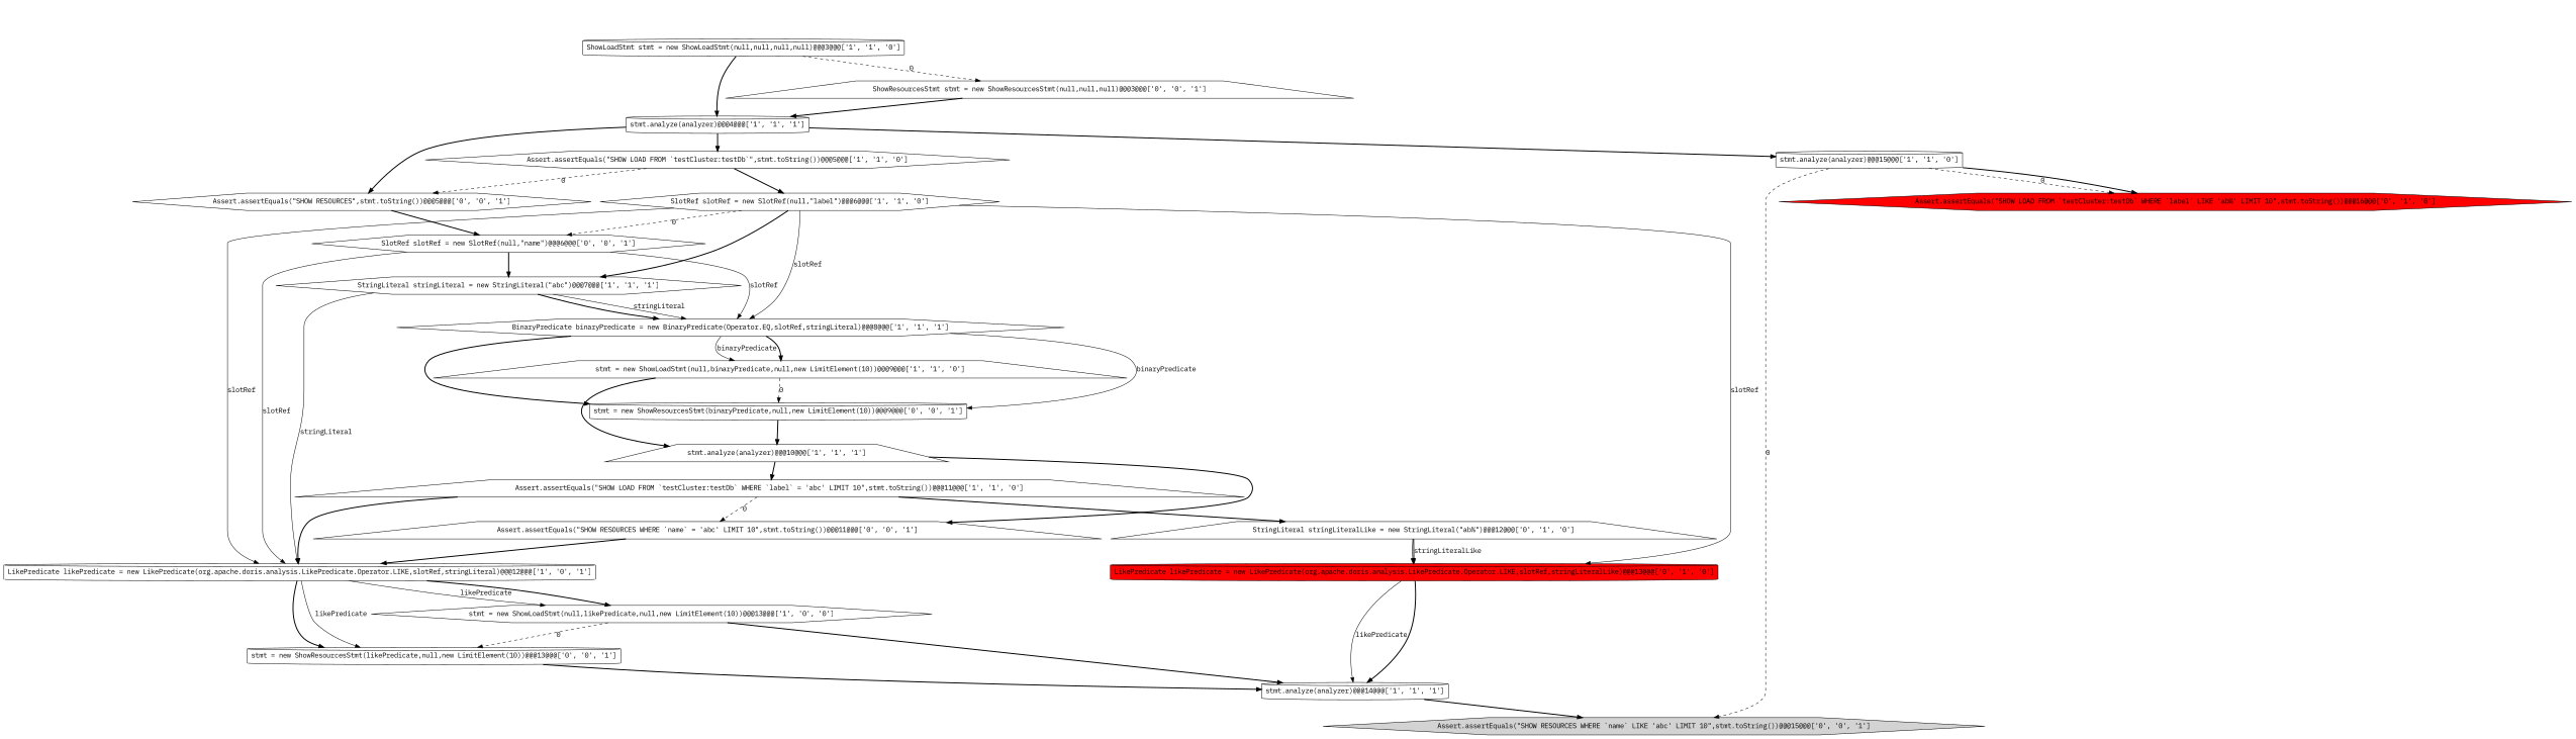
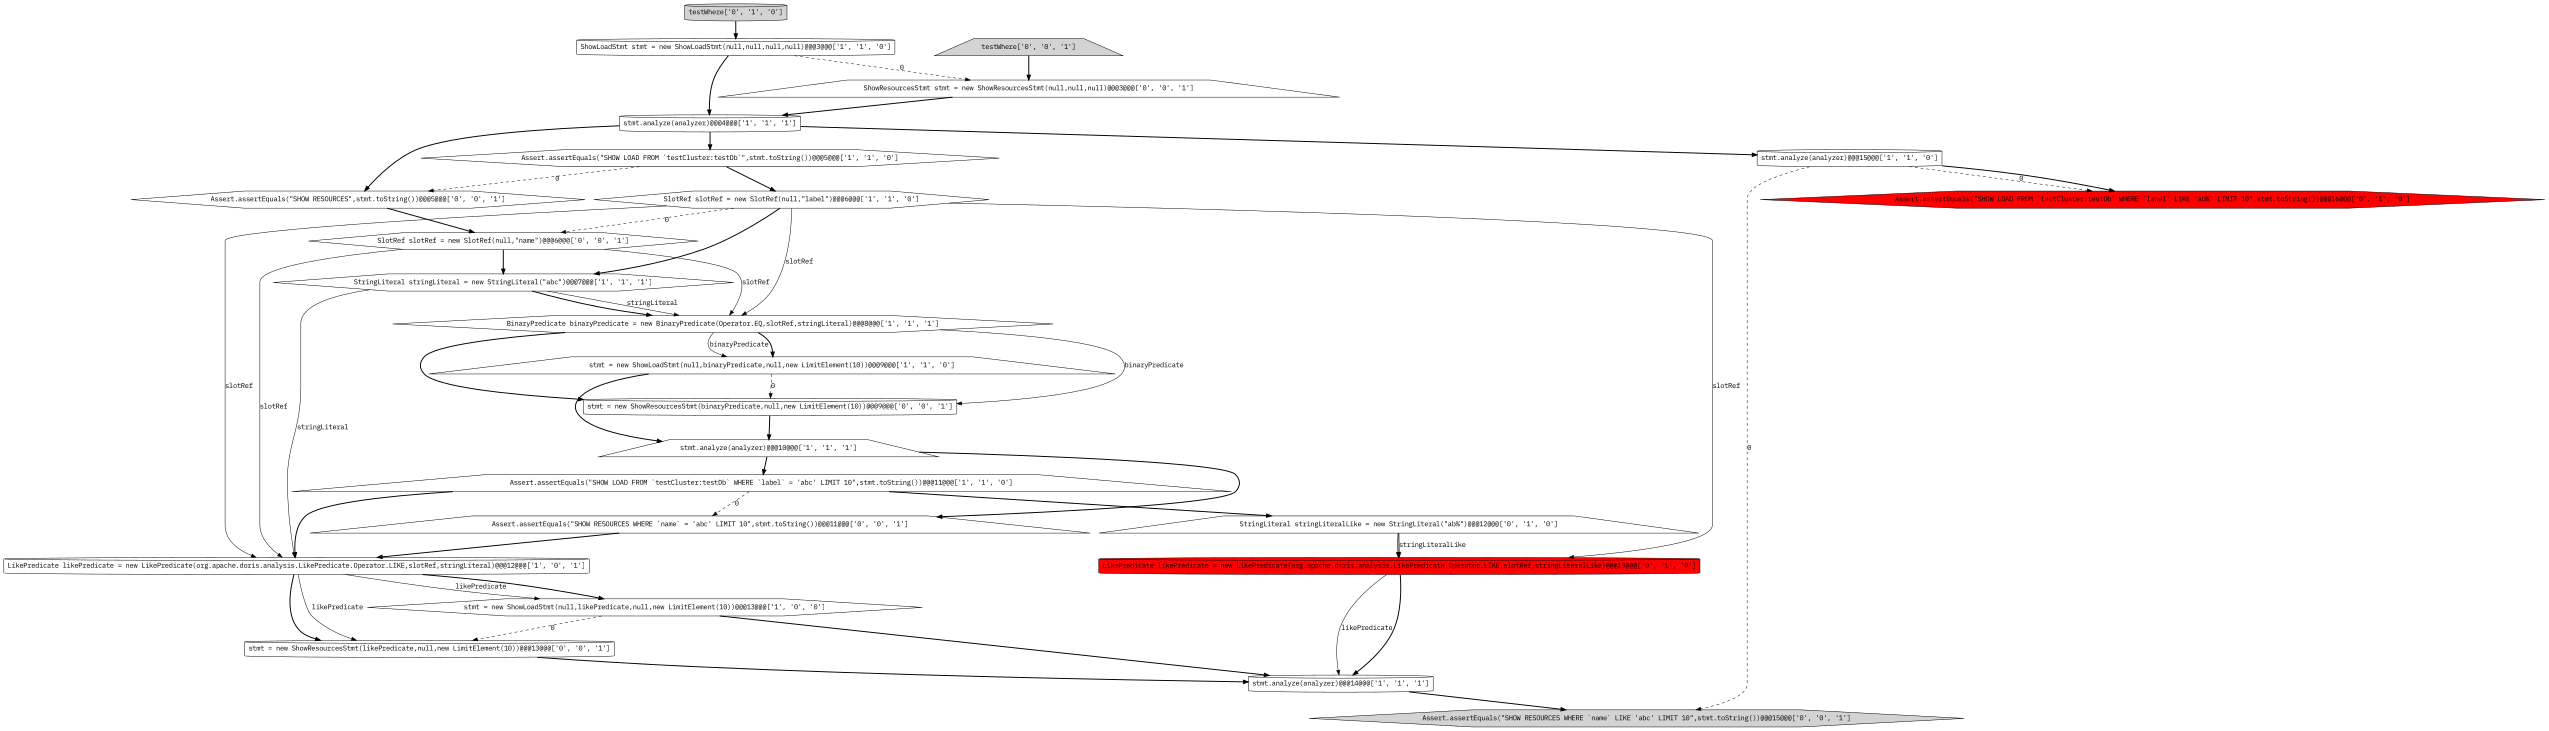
  digraph {
    fontname="IBM Plex Mono"
    node [fillcolor=white fontname="IBM Plex Mono" shape=cylinder style=filled]
    edge [fontname="IBM Plex Mono" style=bold]
    n1 [label="stmt = new ShowResourcesStmt(likePredicate,null,new LimitElement(10))@@@13@@@['0', '0', '1']"]
    n2 [label="stmt.analyze(analyzer)@@@14@@@['1', '1', '1']"]
    n3 [fillcolor=lightgray label="Assert.assertEquals(\"SHOW RESOURCES WHERE `name` LIKE 'abc' LIMIT 10\",stmt.toString())@@@15@@@['0', '0', '1']" shape=hexagon]
+   n4 [fillcolor=lightgray label="testWhere['0', '1', '0']"]
    n5 [label="ShowLoadStmt stmt = new ShowLoadStmt(null,null,null,null)@@@3@@@['1', '1', '0']"]
    n6 [label="stmt.analyze(analyzer)@@@4@@@['1', '1', '1']"]
    n7 [label="ShowResourcesStmt stmt = new ShowResourcesStmt(null,null,null)@@@3@@@['0', '0', '1']" shape=trapezium]
    n8 [label="Assert.assertEquals(\"SHOW RESOURCES\",stmt.toString())@@@5@@@['0', '0', '1']" shape=hexagon]
    n9 [label="Assert.assertEquals(\"SHOW LOAD FROM `testCluster:testDb`\",stmt.toString())@@@5@@@['1', '1', '0']" shape=hexagon]
    n10 [label="stmt.analyze(analyzer)@@@15@@@['1', '1', '0']"]
    n11 [label="SlotRef slotRef = new SlotRef(null,\"name\")@@@6@@@['0', '0', '1']" shape=hexagon]
    n12 [label="SlotRef slotRef = new SlotRef(null,\"label\")@@@6@@@['1', '1', '0']" shape=hexagon]
    n13 [label="stmt.analyze(analyzer)@@@10@@@['1', '1', '1']" shape=trapezium]
    n14 [label="Assert.assertEquals(\"SHOW RESOURCES WHERE `name` = 'abc' LIMIT 10\",stmt.toString())@@@11@@@['0', '0', '1']" shape=trapezium]
    n15 [label="Assert.assertEquals(\"SHOW LOAD FROM `testCluster:testDb` WHERE `label` = 'abc' LIMIT 10\",stmt.toString())@@@11@@@['1', '1', '0']" shape=trapezium]
    n16 [label="LikePredicate likePredicate = new LikePredicate(org.apache.doris.analysis.LikePredicate.Operator.LIKE,slotRef,stringLiteral)@@@12@@@['1', '0', '1']"]
    n17 [label="StringLiteral stringLiteralLike = new StringLiteral(\"ab%\")@@@12@@@['0', '1', '0']" shape=trapezium]
    n18 [label="stmt = new ShowLoadStmt(null,likePredicate,null,new LimitElement(10))@@@13@@@['1', '0', '0']" shape=hexagon]
    n19 [label="StringLiteral stringLiteral = new StringLiteral(\"abc\")@@@7@@@['1', '1', '1']" shape=hexagon]
    n20 [fillcolor=red label="LikePredicate likePredicate = new LikePredicate(org.apache.doris.analysis.LikePredicate.Operator.LIKE,slotRef,stringLiteralLike)@@@13@@@['0', '1', '0']"]
    n21 [label="BinaryPredicate binaryPredicate = new BinaryPredicate(Operator.EQ,slotRef,stringLiteral)@@@8@@@['1', '1', '1']" shape=hexagon]
    n22 [label="stmt = new ShowResourcesStmt(binaryPredicate,null,new LimitElement(10))@@@9@@@['0', '0', '1']"]
    n23 [label="stmt = new ShowLoadStmt(null,binaryPredicate,null,new LimitElement(10))@@@9@@@['1', '1', '0']" shape=trapezium]
    n24 [fillcolor=red label="Assert.assertEquals(\"SHOW LOAD FROM `testCluster:testDb` WHERE `label` LIKE 'ab%' LIMIT 10\",stmt.toString())@@@16@@@['0', '1', '0']" shape=hexagon]
+   n25 [fillcolor=lightgray label="testWhere['0', '0', '1']" shape=trapezium]
    n1 -> n2
    n2 -> n3
+   n4 -> n5
    n5 -> n6
    n5 -> n7 [label=0 style=dashed]
    n6 -> n8
    n6 -> n9
    n6 -> n10
    n7 -> n6
    n8 -> n11
    n9 -> n8 [label=0 style=dashed]
    n9 -> n12
    n10 -> n3 [label=0 style=dashed]
    n10 -> n24 [label=0 style=dashed]
    n10 -> n24
    n11 -> n16 [label=slotRef style=solid]
    n11 -> n19
    n11 -> n21 [label=slotRef style=solid]
    n12 -> n11 [label=0 style=dashed]
    n12 -> n16 [label=slotRef style=solid]
    n12 -> n19
    n12 -> n20 [label=slotRef style=solid]
    n12 -> n21 [label=slotRef style=solid]
    n13 -> n14
    n13 -> n15
    n14 -> n16
    n15 -> n14 [label=0 style=dashed]
    n15 -> n16
    n15 -> n17
    n16 -> n1
    n16 -> n1 [label=likePredicate style=solid]
    n16 -> n18 [label=likePredicate style=solid]
    n16 -> n18
    n17 -> n20
    n17 -> n20 [label=stringLiteralLike style=solid]
    n18 -> n1 [label=0 style=dashed]
    n18 -> n2
    n19 -> n16 [label=stringLiteral style=solid]
    n19 -> n21 [label=stringLiteral style=solid]
    n19 -> n21
    n20 -> n2 [label=likePredicate style=solid]
    n20 -> n2
    n21 -> n22 [label=binaryPredicate style=solid]
    n21 -> n22
    n21 -> n23 [label=binaryPredicate style=solid]
    n21 -> n23
    n22 -> n13
    n23 -> n13
    n23 -> n22 [label=0 style=dashed]
+   n25 -> n7
  }
